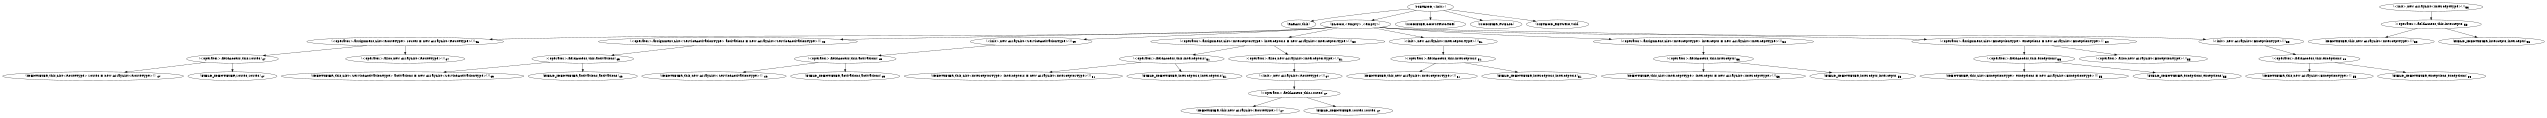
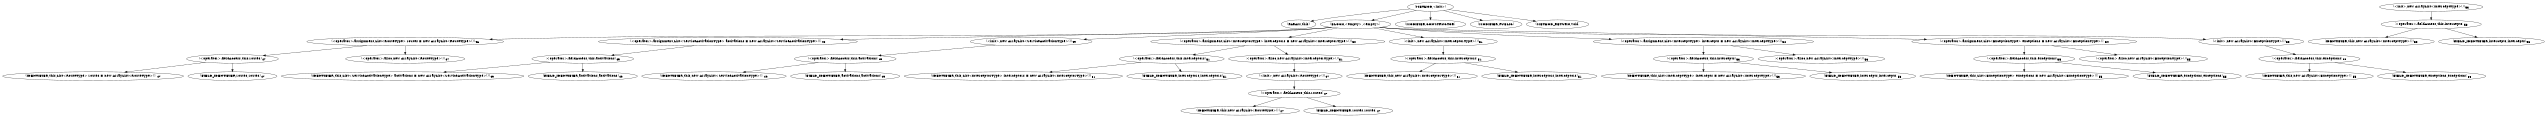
  digraph {
    n1 [label=<(METHOD,&lt;init&gt;)>]
    n2 [label=<(PARAM,this)>]
    n3 [label=<(BLOCK,&lt;empty&gt;,&lt;empty&gt;)>]
    n4 [label=<(MODIFIER,CONSTRUCTOR)>]
    n5 [label=<(MODIFIER,PUBLIC)>]
    n6 [label=<(METHOD_RETURN,void)>]
    n7 [label=<(&lt;operator&gt;.assignment,List&lt;RouteType&gt; routes = new ArrayList&lt;RouteType&gt;())<SUB>46</SUB>>]
    n8 [label=<(&lt;operator&gt;.assignment,List&lt;ServiceActivationType&gt; activations = new ArrayList&lt;ServiceActivationType&gt;())<SUB>48</SUB>>]
    n9 [label=<(&lt;init&gt;,new ArrayList&lt;ServiceActivationType&gt;())<SUB>49</SUB>>]
    n10 [label=<(&lt;operator&gt;.assignment,List&lt;InterceptorType&gt; interceptors = new ArrayList&lt;InterceptorType&gt;())<SUB>50</SUB>>]
    n11 [label=<(&lt;init&gt;,new ArrayList&lt;InterceptorType&gt;())<SUB>51</SUB>>]
    n12 [label=<(&lt;operator&gt;.assignment,List&lt;InterceptType&gt; intercepts = new ArrayList&lt;InterceptType&gt;())<SUB>52</SUB>>]
    n13 [label=<(&lt;operator&gt;.assignment,List&lt;ExceptionType&gt; exceptions = new ArrayList&lt;ExceptionType&gt;())<SUB>54</SUB>>]
    n14 [label=<(&lt;init&gt;,new ArrayList&lt;ExceptionType&gt;())<SUB>55</SUB>>]
    n15 [label=<(&lt;operator&gt;.fieldAccess,this.routes)<SUB>47</SUB>>]
    n16 [label=<(&lt;operator&gt;.alloc,new ArrayList&lt;RouteType&gt;())<SUB>47</SUB>>]
    n17 [label=<(&lt;init&gt;,new ArrayList&lt;RouteType&gt;())<SUB>47</SUB>>]
    n18 [label=<(&lt;operator&gt;.fieldAccess,this.routes)<SUB>47</SUB>>]
    n19 [label=<(&lt;operator&gt;.fieldAccess,this.activations)<SUB>49</SUB>>]
    n20 [label=<(&lt;operator&gt;.fieldAccess,this.activations)<SUB>49</SUB>>]
    n21 [label=<(&lt;operator&gt;.fieldAccess,this.interceptors)<SUB>51</SUB>>]
    n22 [label=<(&lt;operator&gt;.alloc,new ArrayList&lt;InterceptorType&gt;())<SUB>51</SUB>>]
    n23 [label=<(&lt;operator&gt;.fieldAccess,this.interceptors)<SUB>51</SUB>>]
    n24 [label=<(&lt;operator&gt;.fieldAccess,this.intercepts)<SUB>53</SUB>>]
+   n25 [label=<(&lt;operator&gt;.alloc,new ArrayList&lt;InterceptType&gt;())<SUB>53</SUB>>]
    n26 [label=<(&lt;init&gt;,new ArrayList&lt;InterceptType&gt;())<SUB>53</SUB>>]
    n27 [label=<(&lt;operator&gt;.fieldAccess,this.intercepts)<SUB>53</SUB>>]
    n28 [label=<(&lt;operator&gt;.fieldAccess,this.exceptions)<SUB>55</SUB>>]
    n29 [label=<(&lt;operator&gt;.alloc,new ArrayList&lt;ExceptionType&gt;())<SUB>55</SUB>>]
    n30 [label=<(&lt;operator&gt;.fieldAccess,this.exceptions)<SUB>55</SUB>>]
    n31 [label=<(IDENTIFIER,this,List&lt;RouteType&gt; routes = new ArrayList&lt;RouteType&gt;())<SUB>47</SUB>>]
    n32 [label=<(FIELD_IDENTIFIER,routes,routes)<SUB>47</SUB>>]
    n33 [label=<(IDENTIFIER,this,new ArrayList&lt;RouteType&gt;())<SUB>47</SUB>>]
    n34 [label=<(FIELD_IDENTIFIER,routes,routes)<SUB>47</SUB>>]
    n35 [label=<(IDENTIFIER,this,List&lt;ServiceActivationType&gt; activations = new ArrayList&lt;ServiceActivationType&gt;())<SUB>49</SUB>>]
    n36 [label=<(FIELD_IDENTIFIER,activations,activations)<SUB>49</SUB>>]
    n37 [label=<(IDENTIFIER,this,new ArrayList&lt;ServiceActivationType&gt;())<SUB>49</SUB>>]
    n38 [label=<(FIELD_IDENTIFIER,activations,activations)<SUB>49</SUB>>]
    n39 [label=<(IDENTIFIER,this,List&lt;InterceptorType&gt; interceptors = new ArrayList&lt;InterceptorType&gt;())<SUB>51</SUB>>]
    n40 [label=<(FIELD_IDENTIFIER,interceptors,interceptors)<SUB>51</SUB>>]
    n41 [label=<(IDENTIFIER,this,new ArrayList&lt;InterceptorType&gt;())<SUB>51</SUB>>]
    n42 [label=<(FIELD_IDENTIFIER,interceptors,interceptors)<SUB>51</SUB>>]
    n43 [label=<(IDENTIFIER,this,List&lt;InterceptType&gt; intercepts = new ArrayList&lt;InterceptType&gt;())<SUB>53</SUB>>]
    n44 [label=<(FIELD_IDENTIFIER,intercepts,intercepts)<SUB>53</SUB>>]
    n45 [label=<(IDENTIFIER,this,new ArrayList&lt;InterceptType&gt;())<SUB>53</SUB>>]
    n46 [label=<(FIELD_IDENTIFIER,intercepts,intercepts)<SUB>53</SUB>>]
    n47 [label=<(IDENTIFIER,this,List&lt;ExceptionType&gt; exceptions = new ArrayList&lt;ExceptionType&gt;())<SUB>55</SUB>>]
    n48 [label=<(FIELD_IDENTIFIER,exceptions,exceptions)<SUB>55</SUB>>]
    n49 [label=<(IDENTIFIER,this,new ArrayList&lt;ExceptionType&gt;())<SUB>55</SUB>>]
    n50 [label=<(FIELD_IDENTIFIER,exceptions,exceptions)<SUB>55</SUB>>]
    n1 -> n2
    n1 -> n3
    n1 -> n4
    n1 -> n5
    n1 -> n6
    n3 -> n7
    n3 -> n8
    n3 -> n9
    n3 -> n10
    n3 -> n11
    n3 -> n12
    n3 -> n13
    n3 -> n14
    n7 -> n15
    n7 -> n16
    n8 -> n19
    n9 -> n20
    n10 -> n21
    n10 -> n22
    n11 -> n23
    n12 -> n24
+   n12 -> n25
    n13 -> n28
    n13 -> n29
    n14 -> n30
    n15 -> n31
    n15 -> n32
    n17 -> n18
    n18 -> n33
    n18 -> n34
    n19 -> n35
    n19 -> n36
    n20 -> n37
    n20 -> n38
    n21 -> n39
    n21 -> n40
    n22 -> n17
    n23 -> n41
    n23 -> n42
    n24 -> n43
    n24 -> n44
    n26 -> n27
    n27 -> n45
    n27 -> n46
    n28 -> n47
    n28 -> n48
    n30 -> n49
    n30 -> n50
  }
